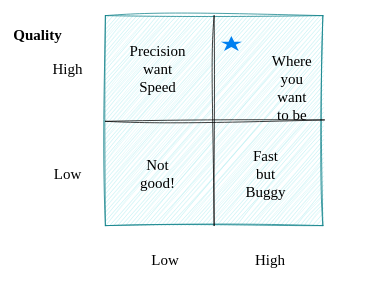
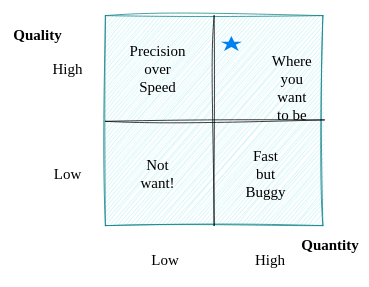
  <mxCell id="0" />
  <mxCell id="1" parent="0" />
  <mxCell id="2" value="" style="rounded=0;whiteSpace=wrap;html=1;sketch=1;hachureGap=4;jiggle=2;curveFitting=1;fontFamily=Architects Daughter;fontSource=https%3A%2F%2Ffonts.googleapis.com%2Fcss%3Ffamily%3DArchitects%2BDaughter;fontSize=20;labelBackgroundColor=none;fillColor=#B9EFF2;strokeColor=#0e8088;gradientColor=none;glass=0;shadow=0;" vertex="1" parent="1"><mxGeometry x="140" y="20" width="290" height="280" as="geometry" /></mxCell>
  <mxCell id="3" value="" style="endArrow=none;html=1;rounded=0;sketch=1;hachureGap=4;jiggle=2;curveFitting=1;fontFamily=Architects Daughter;fontSource=https%3A%2F%2Ffonts.googleapis.com%2Fcss%3Ffamily%3DArchitects%2BDaughter;fontSize=16;entryX=1.007;entryY=0.529;entryDx=0;entryDy=0;entryPerimeter=0;" edge="1" parent="1"><mxGeometry width="50" height="50" relative="1" as="geometry"><mxPoint x="140" y="160.94" as="sourcePoint" /><mxPoint x="432.03" y="159.06" as="targetPoint" /></mxGeometry></mxCell>
  <mxCell id="4" value="" style="endArrow=none;html=1;rounded=0;sketch=1;hachureGap=4;jiggle=2;curveFitting=1;fontFamily=Architects Daughter;fontSource=https%3A%2F%2Ffonts.googleapis.com%2Fcss%3Ffamily%3DArchitects%2BDaughter;fontSize=16;entryX=0.5;entryY=1;entryDx=0;entryDy=0;exitX=0.5;exitY=0;exitDx=0;exitDy=0;" edge="1" parent="1" source="2" target="2"><mxGeometry width="50" height="50" relative="1" as="geometry"><mxPoint x="150" y="170.94" as="sourcePoint" /><mxPoint x="442.03" y="169.06" as="targetPoint" /></mxGeometry></mxCell>
  <mxCell id="5" value="High" style="text;html=1;strokeColor=none;fillColor=none;align=center;verticalAlign=middle;whiteSpace=wrap;rounded=0;fontSize=20;fontFamily=Architects Daughter;" vertex="1" parent="1"><mxGeometry x="60" y="75" width="60" height="30" as="geometry" /></mxCell>
  <mxCell id="6" value="Low" style="text;html=1;strokeColor=none;fillColor=none;align=center;verticalAlign=middle;whiteSpace=wrap;rounded=0;fontSize=20;fontFamily=Architects Daughter;" vertex="1" parent="1"><mxGeometry x="60" y="215" width="60" height="30" as="geometry" /></mxCell>
  <mxCell id="7" value="High" style="text;html=1;strokeColor=none;fillColor=none;align=center;verticalAlign=middle;whiteSpace=wrap;rounded=0;fontSize=20;fontFamily=Architects Daughter;" vertex="1" parent="1"><mxGeometry x="330" y="330" width="60" height="30" as="geometry" /></mxCell>
  <mxCell id="8" value="Low" style="text;html=1;strokeColor=none;fillColor=none;align=center;verticalAlign=middle;whiteSpace=wrap;rounded=0;fontSize=20;fontFamily=Architects Daughter;" vertex="1" parent="1"><mxGeometry x="190" y="330" width="60" height="30" as="geometry" /></mxCell>
- <mxCell id="9" value="Precision want Speed" style="text;html=1;strokeColor=none;fillColor=none;align=center;verticalAlign=middle;whiteSpace=wrap;rounded=0;fontSize=20;fontFamily=Architects Daughter;" vertex="1" parent="1"><mxGeometry x="180" y="75" width="60" height="30" as="geometry" /></mxCell>
+ <mxCell id="9" value="Precision over Speed" style="text;html=1;strokeColor=none;fillColor=none;align=center;verticalAlign=middle;whiteSpace=wrap;rounded=0;fontSize=20;fontFamily=Architects Daughter;" vertex="1" parent="1"><mxGeometry x="180" y="75" width="60" height="30" as="geometry" /></mxCell>
  <mxCell id="10" value="Where you want to be" style="text;html=1;strokeColor=none;fillColor=none;align=center;verticalAlign=middle;whiteSpace=wrap;rounded=0;fontSize=20;fontFamily=Architects Daughter;" vertex="1" parent="1"><mxGeometry x="359" y="100" width="60" height="30" as="geometry" /></mxCell>
- <mxCell id="11" value="Not good!" style="text;html=1;strokeColor=none;fillColor=none;align=center;verticalAlign=middle;whiteSpace=wrap;rounded=0;fontSize=20;fontFamily=Architects Daughter;" vertex="1" parent="1"><mxGeometry x="180" y="215" width="60" height="30" as="geometry" /></mxCell>
+ <mxCell id="11" value="Not want!" style="text;html=1;strokeColor=none;fillColor=none;align=center;verticalAlign=middle;whiteSpace=wrap;rounded=0;fontSize=20;fontFamily=Architects Daughter;" vertex="1" parent="1"><mxGeometry x="180" y="215" width="60" height="30" as="geometry" /></mxCell>
  <mxCell id="12" value="Fast but Buggy" style="text;html=1;strokeColor=none;fillColor=none;align=center;verticalAlign=middle;whiteSpace=wrap;rounded=0;fontSize=20;fontFamily=Architects Daughter;" vertex="1" parent="1"><mxGeometry x="324" y="215" width="60" height="30" as="geometry" /></mxCell>
  <mxCell id="13" value="Quality" style="text;html=1;strokeColor=none;fillColor=none;align=center;verticalAlign=middle;whiteSpace=wrap;rounded=0;fontSize=20;fontFamily=Architects Daughter;fontStyle=1" vertex="1" parent="1"><mxGeometry x="20" y="30" width="60" height="30" as="geometry" /></mxCell>
+ <mxCell id="14" value="Quantity" style="text;html=1;strokeColor=none;fillColor=none;align=center;verticalAlign=middle;whiteSpace=wrap;rounded=0;fontSize=20;fontFamily=Architects Daughter;fontStyle=1" vertex="1" parent="1"><mxGeometry x="410" y="310" width="60" height="30" as="geometry" /></mxCell>
  <mxCell id="15" value="" style="html=1;verticalLabelPosition=bottom;labelBackgroundColor=#ffffff;verticalAlign=top;shadow=0;dashed=0;strokeWidth=2;shape=mxgraph.ios7.misc.star;fillColor=#0080f0;strokeColor=none;sketch=0;hachureGap=4;jiggle=2;curveFitting=1;fontFamily=Architects Daughter;fontSource=https%3A%2F%2Ffonts.googleapis.com%2Fcss%3Ffamily%3DArchitects%2BDaughter;fontSize=20;" vertex="1" parent="1"><mxGeometry x="294" y="47" width="28" height="20" as="geometry" /></mxCell>
